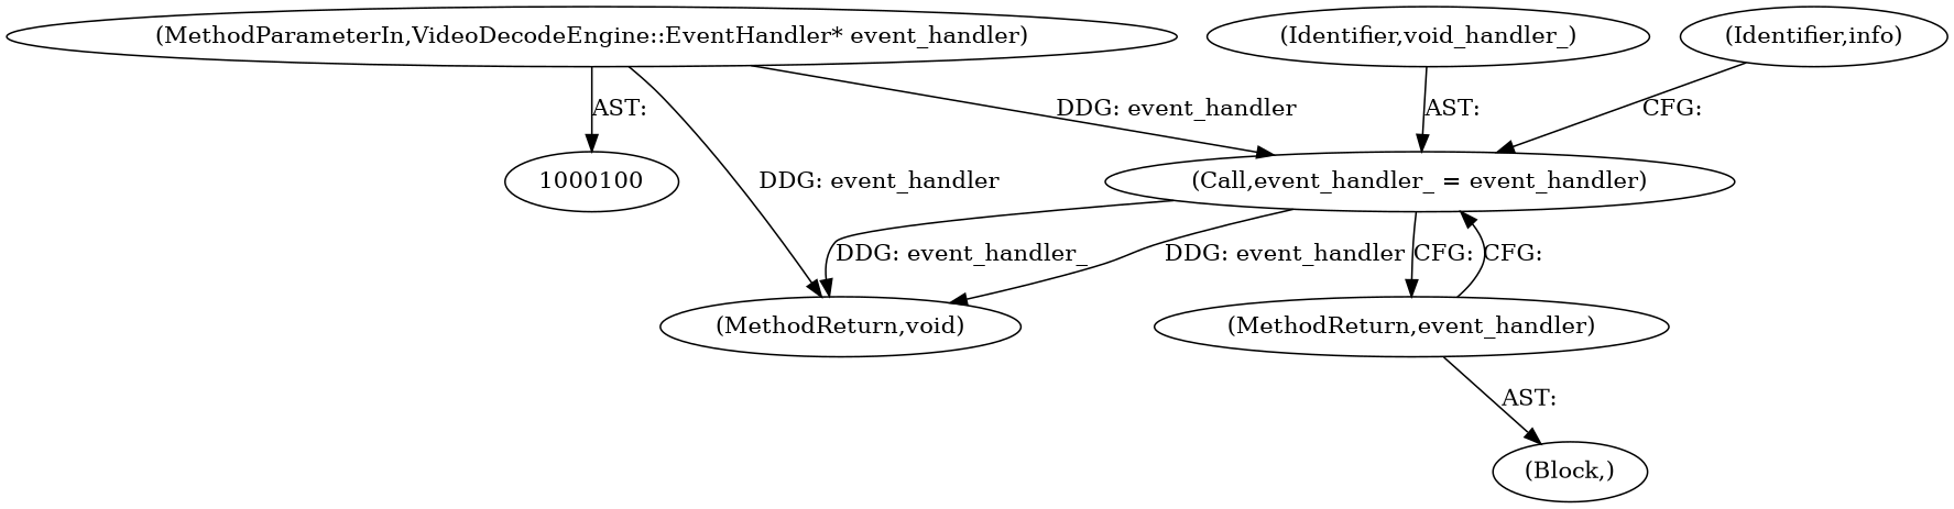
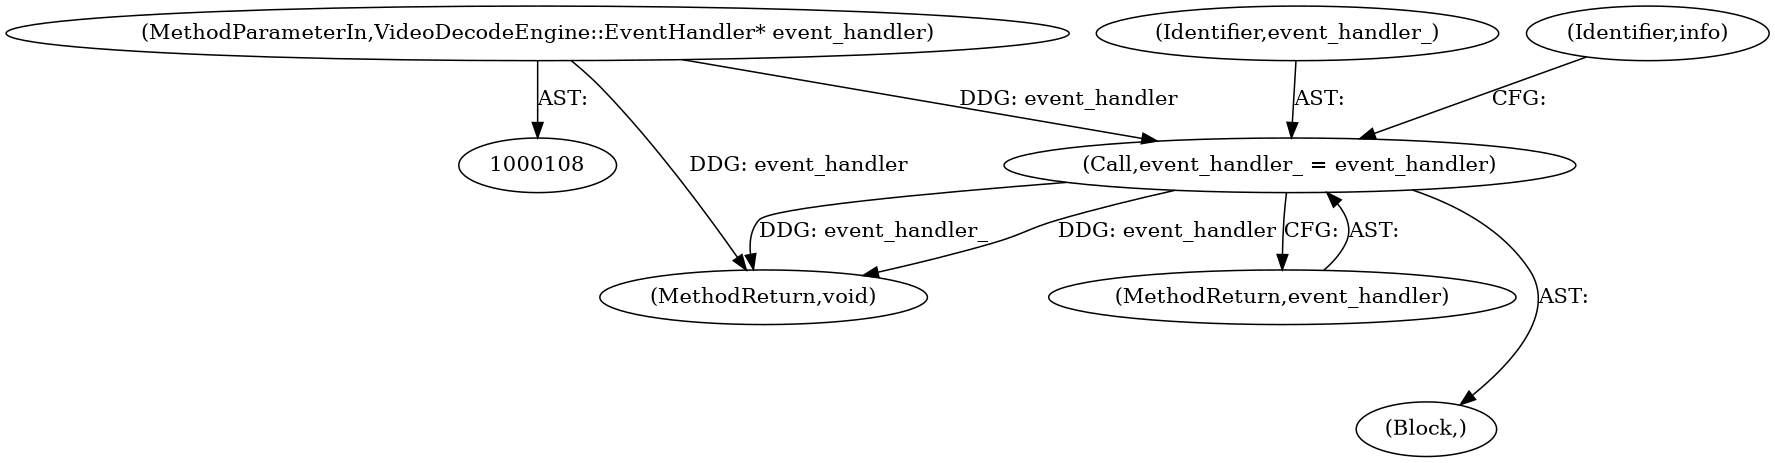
  digraph {
    n1 [label="(Call,event_handler_ = event_handler)"]
    n2 [label="(MethodReturn,void)"]
    n3 [label="(MethodReturn,event_handler)"]
    n4 [label="(Block,)"]
    n5 [label="(MethodParameterIn,VideoDecodeEngine::EventHandler* event_handler)"]
-   1000100
-   n7 [label="(Identifier,void_handler_)"]
+   1000100 [label=1000108]
+   n7 [label="(Identifier,event_handler_)"]
    n8 [label="(Identifier,info)"]
    n1 -> n2 [label="DDG: event_handler"]
    n1 -> n2 [label="DDG: event_handler_"]
    n1 -> n3 [label="CFG: "]
-   n3 -> n4 [label="AST: "]
-   n3 -> n1 [label="CFG: "]
+   n1 -> n4 [label="AST: "]
+   n3 -> n1 [label="AST: "]
    n5 -> n1 [label="DDG: event_handler"]
    n5 -> n2 [label="DDG: event_handler"]
    n5 -> 1000100 [label="AST: "]
    n7 -> n1 [label="AST: "]
    n8 -> n1 [label="CFG: "]
  }
